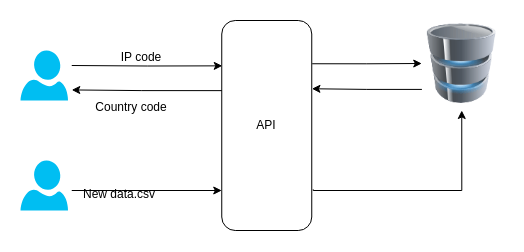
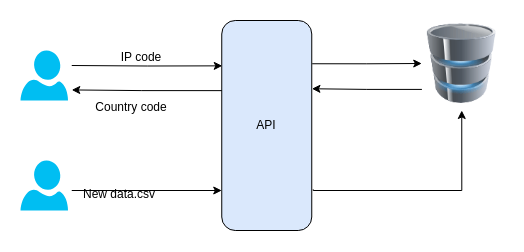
  <mxCell id="0" />
  <mxCell id="1" parent="0" />
  <mxCell id="2" value="" style="image;html=1;image=img/lib/clip_art/computers/Database_128x128.png" parent="1" vertex="1"><mxGeometry x="421.25" y="23" width="80" height="80" as="geometry" /></mxCell>
  <mxCell id="3" style="edgeStyle=orthogonalEdgeStyle;rounded=0;orthogonalLoop=1;jettySize=auto;html=1;startArrow=none;startFill=0;endArrow=classic;endFill=1;entryX=0.006;entryY=0.216;entryDx=0;entryDy=0;entryPerimeter=0;" parent="1" target="6" edge="1"><mxGeometry relative="1" as="geometry"><mxPoint x="71.25" y="65" as="sourcePoint" /><mxPoint x="211.25" y="65" as="targetPoint" /></mxGeometry></mxCell>
  <mxCell id="4" value="" style="verticalLabelPosition=bottom;html=1;verticalAlign=top;align=center;strokeColor=none;fillColor=#00BEF2;shape=mxgraph.azure.user;" parent="1" vertex="1"><mxGeometry x="20" y="50" width="47.5" height="50" as="geometry" /></mxCell>
  <mxCell id="5" value="IP code" style="text;html=1;strokeColor=none;fillColor=none;align=center;verticalAlign=middle;whiteSpace=wrap;rounded=0;" parent="1" vertex="1"><mxGeometry x="101.25" y="42" width="80" height="30" as="geometry" /></mxCell>
- <mxCell id="6" value="API" style="rounded=1;whiteSpace=wrap;html=1;" vertex="1" parent="1"><mxGeometry x="221.25" y="20" width="90" height="210" as="geometry" /></mxCell>
+ <mxCell id="6" value="API" style="rounded=1;whiteSpace=wrap;html=1;fillColor=#dae8fc;" vertex="1" parent="1"><mxGeometry x="221.25" y="20" width="90" height="210" as="geometry" /></mxCell>
  <mxCell id="7" style="edgeStyle=orthogonalEdgeStyle;rounded=0;orthogonalLoop=1;jettySize=auto;html=1;startArrow=none;startFill=0;endArrow=classic;endFill=1;exitX=0.002;exitY=0.334;exitDx=0;exitDy=0;exitPerimeter=0;" edge="1" parent="1" source="6"><mxGeometry relative="1" as="geometry"><mxPoint x="211.25" y="89" as="sourcePoint" /><mxPoint x="71.25" y="89.43" as="targetPoint" /><Array as="points"><mxPoint x="141.25" y="90" /></Array></mxGeometry></mxCell>
  <mxCell id="8" value="Country code" style="text;html=1;strokeColor=none;fillColor=none;align=center;verticalAlign=middle;whiteSpace=wrap;rounded=0;" vertex="1" parent="1"><mxGeometry x="91.25" y="92" width="80" height="30" as="geometry" /></mxCell>
  <mxCell id="9" style="edgeStyle=orthogonalEdgeStyle;rounded=0;orthogonalLoop=1;jettySize=auto;html=1;startArrow=none;startFill=0;endArrow=classic;endFill=1;" edge="1" parent="1"><mxGeometry relative="1" as="geometry"><mxPoint x="71.25" y="190" as="sourcePoint" /><mxPoint x="221.25" y="190" as="targetPoint" /><Array as="points"><mxPoint x="121.25" y="190" /><mxPoint x="121.25" y="190" /></Array></mxGeometry></mxCell>
  <mxCell id="10" value="" style="verticalLabelPosition=bottom;html=1;verticalAlign=top;align=center;strokeColor=none;fillColor=#00BEF2;shape=mxgraph.azure.user;" vertex="1" parent="1"><mxGeometry x="20" y="160" width="47.5" height="50" as="geometry" /></mxCell>
  <mxCell id="11" value="New data.csv" style="text;html=1;strokeColor=none;fillColor=none;align=center;verticalAlign=middle;whiteSpace=wrap;rounded=0;" vertex="1" parent="1"><mxGeometry x="79.25" y="179" width="80" height="30" as="geometry" /></mxCell>
  <mxCell id="12" style="edgeStyle=orthogonalEdgeStyle;rounded=0;orthogonalLoop=1;jettySize=auto;html=1;startArrow=none;startFill=0;endArrow=classic;endFill=1;exitX=1.005;exitY=0.206;exitDx=0;exitDy=0;exitPerimeter=0;" edge="1" parent="1" source="6" target="2"><mxGeometry relative="1" as="geometry"><mxPoint x="81.25" y="75" as="sourcePoint" /><mxPoint x="231.79" y="75.36" as="targetPoint" /></mxGeometry></mxCell>
  <mxCell id="13" style="edgeStyle=orthogonalEdgeStyle;rounded=0;orthogonalLoop=1;jettySize=auto;html=1;startArrow=none;startFill=0;endArrow=classic;endFill=1;exitX=1.016;exitY=0.804;exitDx=0;exitDy=0;exitPerimeter=0;" edge="1" parent="1" source="6"><mxGeometry relative="1" as="geometry"><mxPoint x="431.25" y="110.034" as="sourcePoint" /><mxPoint x="461.25" y="110" as="targetPoint" /><Array as="points"><mxPoint x="312.25" y="190" /><mxPoint x="461.25" y="190" /></Array></mxGeometry></mxCell>
  <mxCell id="14" style="edgeStyle=orthogonalEdgeStyle;rounded=0;orthogonalLoop=1;jettySize=auto;html=1;startArrow=none;startFill=0;endArrow=classic;endFill=1;entryX=1.002;entryY=0.325;entryDx=0;entryDy=0;entryPerimeter=0;exitX=0.002;exitY=0.824;exitDx=0;exitDy=0;exitPerimeter=0;" edge="1" parent="1" source="2" target="6"><mxGeometry relative="1" as="geometry"><mxPoint x="381.25" y="110" as="sourcePoint" /><mxPoint x="431.25" y="73" as="targetPoint" /></mxGeometry></mxCell>
  <mxCell id="15" value="" style="shape=image;html=1;verticalAlign=top;verticalLabelPosition=bottom;labelBackgroundColor=#ffffff;imageAspect=0;aspect=fixed;image=https://cdn0.iconfinder.com/data/icons/long-shadow-web-icons/512/python-128.png;fontSize=10;" vertex="1" parent="1"><mxGeometry x="237.25" y="160" width="58" height="58" as="geometry" /></mxCell>
